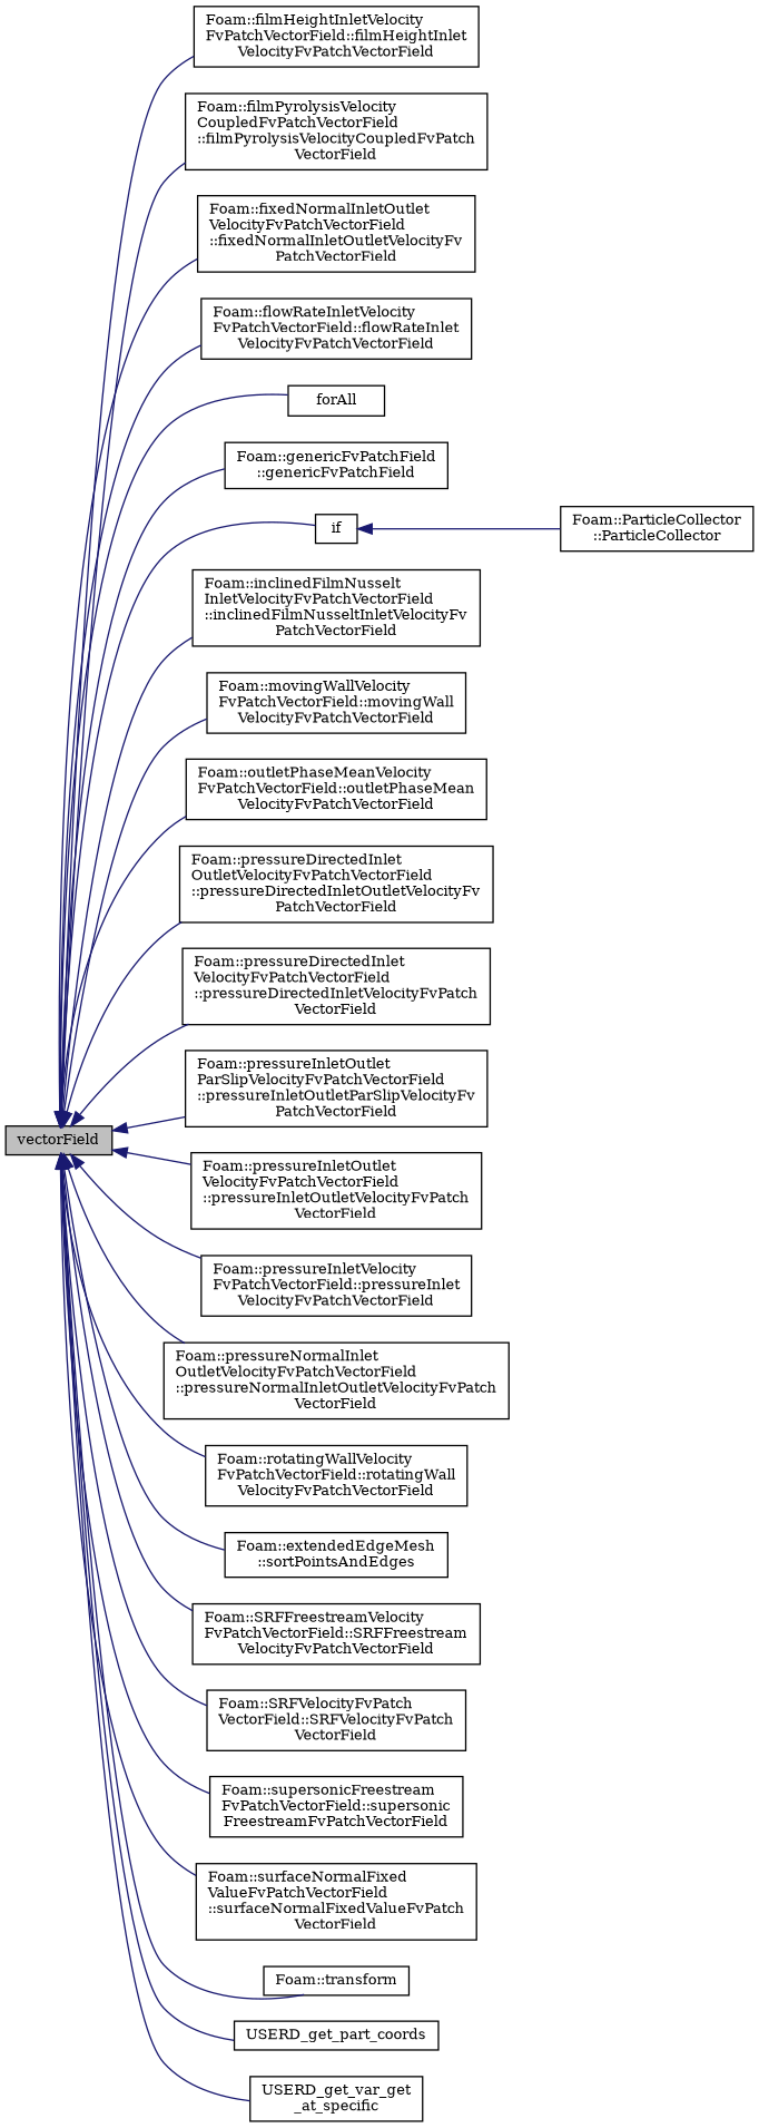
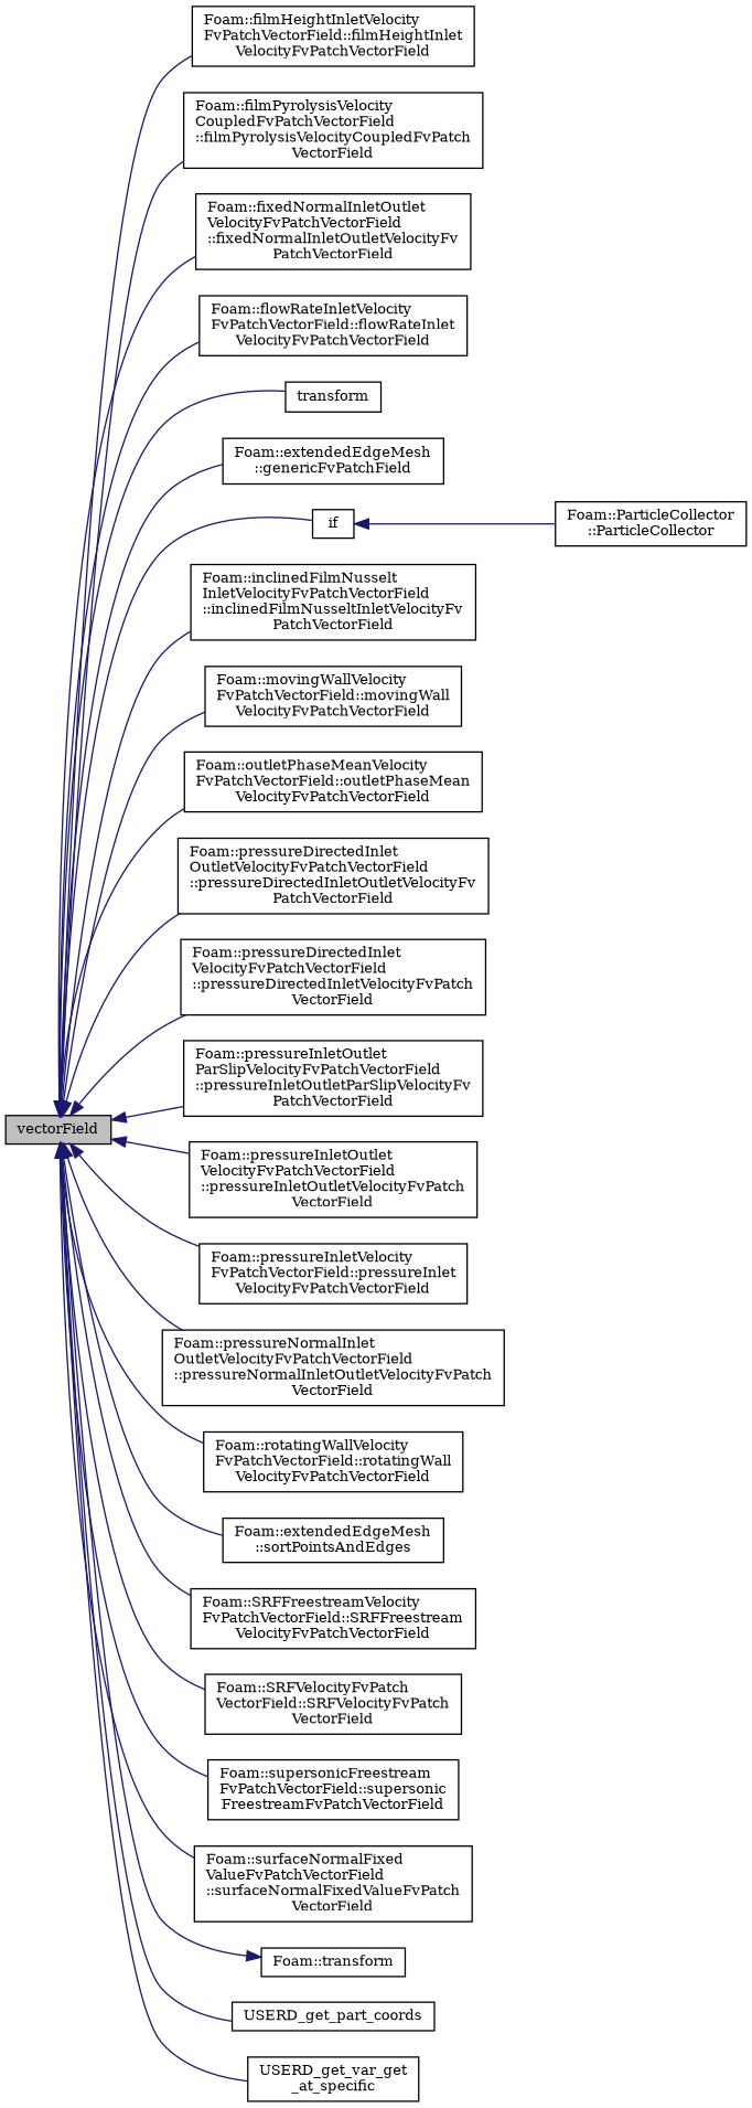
  digraph {
    fontname="DejaVu Serif"
    rankdir=LR
    node [color=black fontname="DejaVu Serif" fontsize=10 shape=record]
    edge [color=midnightblue dir=back fontname="DejaVu Serif" fontsize=10 labelfontname=FreeSans labelfontsize=10 style=solid]
    n1 [fillcolor=grey75 fontcolor=black height=0.2 label=vectorField style=filled width=0.4]
    n2 [height=0.2 label="Foam::filmHeightInletVelocity\lFvPatchVectorField::filmHeightInlet\lVelocityFvPatchVectorField" width=0.4]
    n3 [height=0.2 label="Foam::filmPyrolysisVelocity\lCoupledFvPatchVectorField\l::filmPyrolysisVelocityCoupledFvPatch\lVectorField" width=0.4]
    n4 [height=0.2 label="Foam::fixedNormalInletOutlet\lVelocityFvPatchVectorField\l::fixedNormalInletOutletVelocityFv\lPatchVectorField" width=0.4]
    n5 [height=0.2 label="Foam::flowRateInletVelocity\lFvPatchVectorField::flowRateInlet\lVelocityFvPatchVectorField" width=0.4]
-   n6 [height=0.2 label=forAll width=0.4]
-   n7 [height=0.2 label="Foam::genericFvPatchField\l::genericFvPatchField" width=0.4]
+   n6 [height=0.2 label=transform width=0.4]
+   n7 [height=0.2 label="Foam::extendedEdgeMesh\l::genericFvPatchField" width=0.4]
    n8 [height=0.2 label=if width=0.4]
    n9 [height=0.2 label="Foam::inclinedFilmNusselt\lInletVelocityFvPatchVectorField\l::inclinedFilmNusseltInletVelocityFv\lPatchVectorField" width=0.4]
    n10 [height=0.2 label="Foam::movingWallVelocity\lFvPatchVectorField::movingWall\lVelocityFvPatchVectorField" width=0.4]
    n11 [height=0.2 label="Foam::outletPhaseMeanVelocity\lFvPatchVectorField::outletPhaseMean\lVelocityFvPatchVectorField" width=0.4]
    n12 [height=0.2 label="Foam::pressureDirectedInlet\lOutletVelocityFvPatchVectorField\l::pressureDirectedInletOutletVelocityFv\lPatchVectorField" width=0.4]
    n13 [height=0.2 label="Foam::pressureDirectedInlet\lVelocityFvPatchVectorField\l::pressureDirectedInletVelocityFvPatch\lVectorField" width=0.4]
    n14 [height=0.2 label="Foam::pressureInletOutlet\lParSlipVelocityFvPatchVectorField\l::pressureInletOutletParSlipVelocityFv\lPatchVectorField" width=0.4]
    n15 [height=0.2 label="Foam::pressureInletOutlet\lVelocityFvPatchVectorField\l::pressureInletOutletVelocityFvPatch\lVectorField" width=0.4]
    n16 [height=0.2 label="Foam::pressureInletVelocity\lFvPatchVectorField::pressureInlet\lVelocityFvPatchVectorField" width=0.4]
    n17 [height=0.2 label="Foam::pressureNormalInlet\lOutletVelocityFvPatchVectorField\l::pressureNormalInletOutletVelocityFvPatch\lVectorField" width=0.4]
    n18 [height=0.2 label="Foam::rotatingWallVelocity\lFvPatchVectorField::rotatingWall\lVelocityFvPatchVectorField" width=0.4]
    n19 [height=0.2 label="Foam::extendedEdgeMesh\l::sortPointsAndEdges" width=0.4]
    n20 [height=0.2 label="Foam::SRFFreestreamVelocity\lFvPatchVectorField::SRFFreestream\lVelocityFvPatchVectorField" width=0.4]
    n21 [height=0.2 label="Foam::SRFVelocityFvPatch\lVectorField::SRFVelocityFvPatch\lVectorField" width=0.4]
    n22 [height=0.2 label="Foam::supersonicFreestream\lFvPatchVectorField::supersonic\lFreestreamFvPatchVectorField" width=0.4]
    n23 [height=0.2 label="Foam::surfaceNormalFixed\lValueFvPatchVectorField\l::surfaceNormalFixedValueFvPatch\lVectorField" width=0.4]
    n24 [height=0.2 label="Foam::transform" width=0.4]
    n25 [height=0.2 label=USERD_get_part_coords width=0.4]
    n26 [height=0.2 label="USERD_get_var_get\l_at_specific" width=0.4]
    n27 [height=0.2 label="Foam::ParticleCollector\l::ParticleCollector" width=0.4]
    n1 -> n2
    n1 -> n3
    n1 -> n4
    n1 -> n5
    n1 -> n6
    n1 -> n7
    n1 -> n8
    n1 -> n9
    n1 -> n10
    n1 -> n11
    n1 -> n12
    n1 -> n13
    n1 -> n14
    n1 -> n15
    n1 -> n16
    n1 -> n17
    n1 -> n18
    n1 -> n19
    n1 -> n20
    n1 -> n21
    n1 -> n22
    n1 -> n23
-   n1 -> n24
+   n24 -> n1
    n1 -> n25
    n1 -> n26
    n8 -> n27
  }
